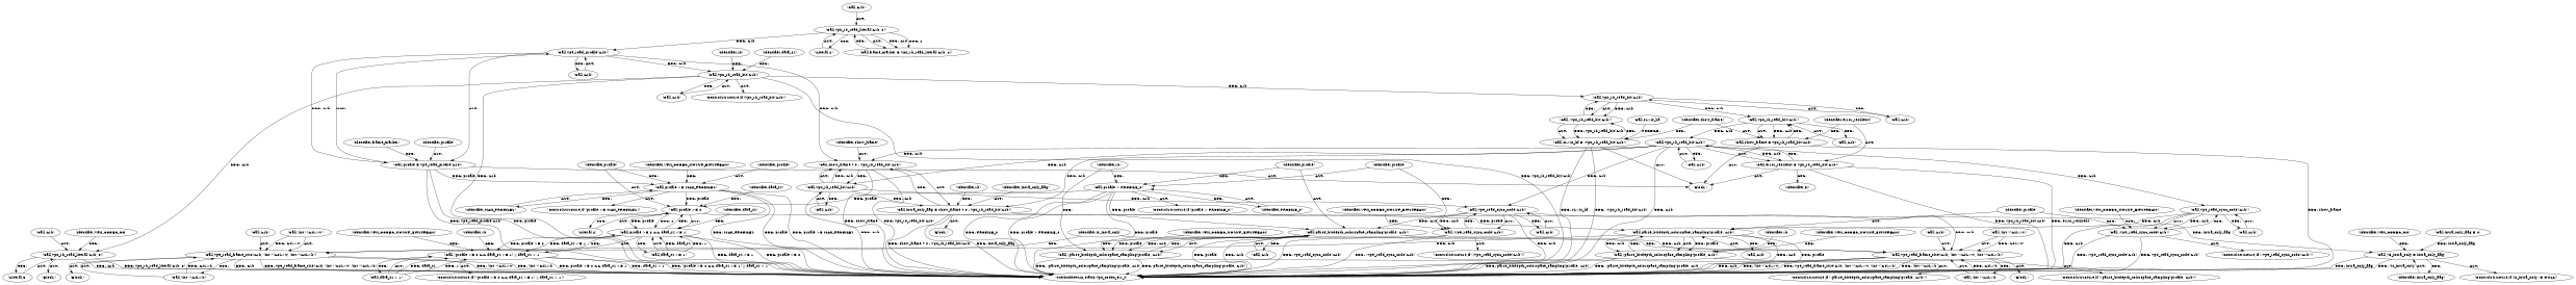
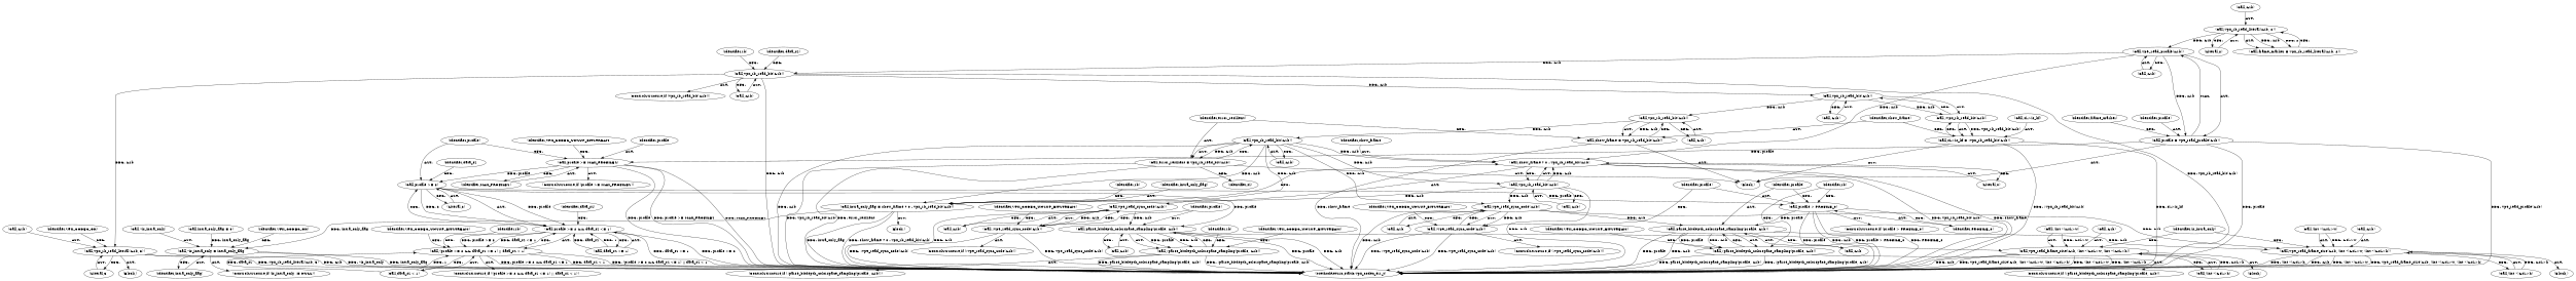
  digraph {
    n1 [label="(Call,vp9_read_profile(&rb))"]
    n2 [label="(Call,profile = vp9_read_profile(&rb))"]
    n3 [label="(Call,vpx_rb_read_bit(&rb))"]
    n4 [label="(Call,&rb)"]
    n5 [label="(Call,show_frame ? 0 : vpx_rb_read_bit(&rb))"]
    n6 [label="(MethodReturn,static vpx_codec_err_t)"]
    n7 [label="(Call,profile >= MAX_PROFILES)"]
    n8 [label="(Block,)"]
    n9 [label="(Call,vpx_rb_read_literal(&rb, 3))"]
    n10 [label="(Call,vpx_rb_read_bit(&rb))"]
    n11 [label="(Call,&rb)"]
    n12 [label="(ControlStructure,if (vpx_rb_read_bit(&rb)))"]
    n13 [label="(Call,vpx_rb_read_literal(&rb, 2))"]
    n14 [label="(Literal,2)"]
    n15 [label="(Call,frame_marker = vpx_rb_read_literal(&rb, 2))"]
    n16 [label="(Call,profile >= 2)"]
    n17 [label="(Identifier,MAX_PROFILES)"]
    n18 [label="(ControlStructure,if (profile >= MAX_PROFILES))"]
    n19 [label="(Call,profile >= 2 && data_sz <= 1)"]
    n20 [label="(Call,parse_bitdepth_colorspace_sampling(profile, &rb))"]
    n21 [label="(Call,profile > PROFILE_0)"]
    n22 [label="(Literal,2)"]
    n23 [label="(Call,(profile >= 2 && data_sz <= 1) || data_sz < 1)"]
    n24 [label="(Call,data_sz <= 1)"]
    n25 [label="(Call,!parse_bitdepth_colorspace_sampling(profile, &rb))"]
    n26 [label="(Call,vp9_read_frame_size(&rb, (int *)&si->w, (int *)&si->h))"]
    n27 [label="(Call,&rb)"]
    n28 [label="(Call,parse_bitdepth_colorspace_sampling(profile, &rb))"]
    n29 [label="(ControlStructure,if (profile > PROFILE_0))"]
    n30 [label="(Identifier,PROFILE_0)"]
    n31 [label="(Call,data_sz < 1)"]
    n32 [label="(ControlStructure,if ((profile >= 2 && data_sz <= 1) || data_sz < 1))"]
    n33 [label="(ControlStructure,if (!parse_bitdepth_colorspace_sampling(profile, &rb)))"]
    n34 [label="(Block,)"]
    n35 [label="(Call,(int *)&si->h)"]
    n36 [label="(Call,!parse_bitdepth_colorspace_sampling(profile, &rb))"]
    n37 [label="(Call,vp9_read_frame_size(&rb, (int *)&si->w, (int *)&si->h))"]
    n38 [label="(Call,&rb)"]
    n39 [label="(ControlStructure,if (!parse_bitdepth_colorspace_sampling(profile, &rb)))"]
    n40 [label="(Call,(int *)&si->h)"]
    n41 [label="(Block,)"]
    n42 [label="(Literal,3)"]
    n43 [label="(Block,)"]
    n44 [label="(Call,!vpx_rb_read_bit(&rb))"]
    n45 [label="(Call,vpx_rb_read_bit(&rb))"]
    n46 [label="(Call,&rb)"]
    n47 [label="(Call,si->is_kf = !vpx_rb_read_bit(&rb))"]
    n48 [label="(Call,show_frame = vpx_rb_read_bit(&rb))"]
    n49 [label="(Call,vpx_rb_read_bit(&rb))"]
    n50 [label="(Call,&rb)"]
    n51 [label="(Call,error_resilient = vpx_rb_read_bit(&rb))"]
    n52 [label="(Call,vp9_read_sync_code(&rb))"]
    n53 [label="(Call,intra_only_flag = show_frame ? 0 : vpx_rb_read_bit(&rb))"]
    n54 [label="(Call,vpx_rb_read_bit(&rb))"]
    n55 [label="(Call,vp9_read_sync_code(&rb))"]
    n56 [label="(Call,&rb)"]
    n57 [label="(Identifier,si)"]
    n58 [label="(Call,!vp9_read_sync_code(&rb))"]
    n59 [label="(Call,&rb)"]
    n60 [label="(Call,*is_intra_only = intra_only_flag)"]
    n61 [label="(Block,)"]
+   n62 [label="(Literal,0)"]
    n63 [label="(Call,&rb)"]
    n64 [label="(Call,!vp9_read_sync_code(&rb))"]
    n65 [label="(Call,&rb)"]
    n66 [label="(ControlStructure,if (!vp9_read_sync_code(&rb)))"]
    n67 [label="(ControlStructure,if (is_intra_only != NULL))"]
    n68 [label="(Identifier,intra_only_flag)"]
    n69 [label="(ControlStructure,if (!vp9_read_sync_code(&rb)))"]
    n70 [label="(Identifier,rb)"]
    n71 [label="(Identifier,VPX_CODEC_UNSUP_BITSTREAM)"]
    n72 [label="(Identifier,rb)"]
    n73 [label="(Identifier,VPX_CODEC_UNSUP_BITSTREAM)"]
    n74 [label="(Call,&rb)"]
    n75 [label="(Identifier,error_resilient)"]
    n76 [label="(Identifier,profile)"]
    n77 [label="(Call,si->is_kf)"]
    n78 [label="(Identifier,VPX_CODEC_OK)"]
    n79 [label="(Identifier,show_frame)"]
    n80 [label="(Identifier,VPX_CODEC_UNSUP_BITSTREAM)"]
    n81 [label="(Identifier,is_intra_only)"]
    n82 [label="(Identifier,frame_marker)"]
    n83 [label="(Identifier,profile)"]
    n84 [label="(Identifier,profile)"]
    n85 [label="(Identifier,VPX_CODEC_UNSUP_BITSTREAM)"]
    n86 [label="(Identifier,VPX_CODEC_OK)"]
    n87 [label="(Call,&rb)"]
    n88 [label="(Identifier,rb)"]
+   n89 [label="(Call,*is_intra_only)"]
    n90 [label="(Call,(int *)&si->w)"]
    n91 [label="(Identifier,profile)"]
    n92 [label="(Identifier,rb)"]
    n93 [label="(Identifier,intra_only_flag)"]
    n94 [label="(Identifier,show_frame)"]
    n95 [label="(Call,(int *)&si->w)"]
    n96 [label="(Identifier,rb)"]
    n97 [label="(Identifier,data_sz)"]
    n98 [label="(Call,&rb)"]
    n99 [label="(Identifier,profile)"]
    n100 [label="(Identifier,profile)"]
    n101 [label="(Identifier,data_sz)"]
    n102 [label="(Call,intra_only_flag = 0)"]
    n103 [label="(Identifier,data_sz)"]
    n104 [label="(Identifier,VPX_CODEC_UNSUP_BITSTREAM)"]
    n105 [label="(Call,&rb)"]
    n106 [label="(Identifier,VPX_CODEC_UNSUP_BITSTREAM)"]
    n1 -> n2 [label="AST: "]
    n1 -> n2 [label="DDG: &rb"]
    n1 -> n3 [label="DDG: &rb"]
    n1 -> n4 [label="CFG: "]
    n1 -> n5 [label="DDG: &rb"]
    n2 -> n1 [label="MAX: "]
    n2 -> n6 [label="DDG: vp9_read_profile(&rb)"]
    n2 -> n6 [label="DDG: profile"]
    n2 -> n7 [label="DDG: profile"]
    n2 -> n8 [label="AST: "]
    n3 -> n6 [label="DDG: &rb"]
    n3 -> n6 [label="DDG: vpx_rb_read_bit(&rb)"]
    n3 -> n9 [label="DDG: &rb"]
    n3 -> n10 [label="DDG: &rb"]
    n3 -> n11 [label="CFG: "]
    n3 -> n12 [label="AST: "]
    n4 -> n1 [label="AST: "]
    n5 -> n6 [label="DDG: vpx_rb_read_bit(&rb)"]
    n5 -> n6 [label="DDG: show_frame"]
    n5 -> n53 [label="AST: "]
    n5 -> n54 [label="CFG: "]
+   n5 -> n62 [label="CFG: "]
    n7 -> n6 [label="DDG: profile >= MAX_PROFILES"]
    n7 -> n6 [label="DDG: MAX_PROFILES"]
    n7 -> n6 [label="DDG: profile"]
    n7 -> n16 [label="DDG: profile"]
    n7 -> n17 [label="CFG: "]
    n7 -> n18 [label="AST: "]
    n9 -> n6 [label="DDG: vpx_rb_read_literal(&rb, 3)"]
    n9 -> n6 [label="DDG: &rb"]
    n9 -> n42 [label="CFG: "]
    n9 -> n43 [label="AST: "]
    n10 -> n44 [label="AST: "]
    n10 -> n44 [label="DDG: &rb"]
    n10 -> n45 [label="DDG: &rb"]
    n10 -> n46 [label="CFG: "]
    n11 -> n3 [label="AST: "]
    n13 -> n1 [label="DDG: &rb"]
    n13 -> n14 [label="CFG: "]
    n13 -> n15 [label="AST: "]
    n13 -> n15 [label="DDG: &rb"]
    n13 -> n15 [label="DDG: 2"]
    n14 -> n13 [label="AST: "]
    n15 -> n13 [label="CFG: "]
    n16 -> n19 [label="AST: "]
    n16 -> n19 [label="DDG: profile"]
    n16 -> n19 [label="DDG: 2"]
    n16 -> n20 [label="DDG: profile"]
-   n21 -> n16 [label="DDG: profile"]
+   n16 -> n21 [label="DDG: profile"]
    n16 -> n22 [label="CFG: "]
    n17 -> n7 [label="AST: "]
    n19 -> n6 [label="DDG: profile >= 2"]
    n19 -> n6 [label="DDG: data_sz <= 1"]
    n19 -> n16 [label="CFG: "]
    n19 -> n23 [label="AST: "]
    n19 -> n23 [label="DDG: profile >= 2"]
    n19 -> n23 [label="DDG: data_sz <= 1"]
    n19 -> n24 [label="CFG: "]
    n20 -> n6 [label="DDG: profile"]
    n20 -> n6 [label="DDG: &rb"]
    n20 -> n25 [label="AST: "]
    n20 -> n25 [label="DDG: profile"]
    n20 -> n25 [label="DDG: &rb"]
    n20 -> n26 [label="DDG: &rb"]
    n20 -> n27 [label="CFG: "]
    n21 -> n6 [label="DDG: profile"]
    n21 -> n6 [label="DDG: PROFILE_0"]
    n21 -> n6 [label="DDG: profile > PROFILE_0"]
    n21 -> n28 [label="DDG: profile"]
    n21 -> n29 [label="AST: "]
    n21 -> n30 [label="CFG: "]
    n22 -> n16 [label="AST: "]
    n23 -> n6 [label="DDG: (profile >= 2 && data_sz <= 1) || data_sz < 1"]
    n23 -> n6 [label="DDG: profile >= 2 && data_sz <= 1"]
    n23 -> n6 [label="DDG: data_sz < 1"]
    n23 -> n19 [label="CFG: "]
    n23 -> n31 [label="CFG: "]
    n23 -> n32 [label="AST: "]
    n24 -> n19 [label="AST: "]
    n24 -> n19 [label="DDG: data_sz"]
    n24 -> n19 [label="DDG: 1"]
    n25 -> n6 [label="DDG: parse_bitdepth_colorspace_sampling(profile, &rb)"]
    n25 -> n6 [label="DDG: !parse_bitdepth_colorspace_sampling(profile, &rb)"]
    n25 -> n20 [label="CFG: "]
    n25 -> n33 [label="AST: "]
    n26 -> n6 [label="DDG: (int *)&si->w"]
    n26 -> n6 [label="DDG: (int *)&si->h"]
    n26 -> n6 [label="DDG: &rb"]
    n26 -> n6 [label="DDG: vp9_read_frame_size(&rb, (int *)&si->w, (int *)&si->h)"]
    n26 -> n34 [label="AST: "]
    n26 -> n35 [label="CFG: "]
    n27 -> n20 [label="AST: "]
    n28 -> n6 [label="DDG: profile"]
    n28 -> n6 [label="DDG: &rb"]
    n28 -> n36 [label="AST: "]
    n28 -> n36 [label="DDG: profile"]
    n28 -> n36 [label="DDG: &rb"]
    n28 -> n37 [label="DDG: &rb"]
    n28 -> n38 [label="CFG: "]
    n30 -> n21 [label="AST: "]
    n31 -> n23 [label="AST: "]
    n31 -> n23 [label="DDG: data_sz"]
    n31 -> n23 [label="DDG: 1"]
    n35 -> n26 [label="AST: "]
    n35 -> n26 [label="DDG: &si->h"]
    n36 -> n6 [label="DDG: !parse_bitdepth_colorspace_sampling(profile, &rb)"]
    n36 -> n6 [label="DDG: parse_bitdepth_colorspace_sampling(profile, &rb)"]
    n36 -> n28 [label="CFG: "]
    n36 -> n39 [label="AST: "]
    n37 -> n6 [label="DDG: (int *)&si->h"]
    n37 -> n6 [label="DDG: &rb"]
    n37 -> n6 [label="DDG: (int *)&si->w"]
    n37 -> n6 [label="DDG: vp9_read_frame_size(&rb, (int *)&si->w, (int *)&si->h)"]
    n37 -> n40 [label="CFG: "]
    n37 -> n41 [label="AST: "]
    n38 -> n28 [label="AST: "]
    n40 -> n37 [label="AST: "]
    n40 -> n37 [label="DDG: &si->h"]
    n42 -> n9 [label="AST: "]
    n44 -> n10 [label="CFG: "]
    n44 -> n47 [label="AST: "]
    n44 -> n47 [label="DDG: vpx_rb_read_bit(&rb)"]
    n45 -> n48 [label="AST: "]
    n45 -> n48 [label="DDG: &rb"]
    n45 -> n49 [label="DDG: &rb"]
    n45 -> n50 [label="CFG: "]
    n46 -> n10 [label="AST: "]
    n47 -> n6 [label="DDG: si->is_kf"]
    n47 -> n6 [label="DDG: !vpx_rb_read_bit(&rb)"]
    n47 -> n8 [label="AST: "]
    n47 -> n44 [label="CFG: "]
    n48 -> n6 [label="DDG: show_frame"]
    n48 -> n8 [label="AST: "]
    n48 -> n45 [label="CFG: "]
    n49 -> n5 [label="DDG: &rb"]
    n49 -> n6 [label="DDG: &rb"]
    n49 -> n51 [label="AST: "]
    n49 -> n51 [label="DDG: &rb"]
    n49 -> n52 [label="DDG: &rb"]
    n49 -> n53 [label="DDG: &rb"]
    n49 -> n54 [label="DDG: &rb"]
    n49 -> n55 [label="DDG: &rb"]
    n49 -> n56 [label="CFG: "]
    n50 -> n45 [label="AST: "]
    n51 -> n6 [label="DDG: vpx_rb_read_bit(&rb)"]
    n51 -> n6 [label="DDG: error_resilient"]
    n51 -> n8 [label="AST: "]
    n51 -> n49 [label="CFG: "]
    n51 -> n57 [label="CFG: "]
    n52 -> n6 [label="DDG: &rb"]
    n52 -> n20 [label="DDG: &rb"]
    n52 -> n58 [label="AST: "]
    n52 -> n58 [label="DDG: &rb"]
    n52 -> n59 [label="CFG: "]
    n53 -> n5 [label="CFG: "]
    n53 -> n6 [label="DDG: show_frame ? 0 : vpx_rb_read_bit(&rb)"]
    n53 -> n6 [label="DDG: intra_only_flag"]
    n53 -> n60 [label="DDG: intra_only_flag"]
    n53 -> n61 [label="AST: "]
    n54 -> n5 [label="AST: "]
    n54 -> n5 [label="DDG: &rb"]
    n54 -> n6 [label="DDG: &rb"]
    n54 -> n53 [label="DDG: &rb"]
    n54 -> n55 [label="DDG: &rb"]
    n54 -> n63 [label="CFG: "]
    n55 -> n6 [label="DDG: &rb"]
    n55 -> n28 [label="DDG: &rb"]
    n55 -> n37 [label="DDG: &rb"]
    n55 -> n64 [label="AST: "]
    n55 -> n64 [label="DDG: &rb"]
    n55 -> n65 [label="CFG: "]
    n56 -> n49 [label="AST: "]
    n58 -> n6 [label="DDG: !vp9_read_sync_code(&rb)"]
    n58 -> n6 [label="DDG: vp9_read_sync_code(&rb)"]
    n58 -> n52 [label="CFG: "]
    n58 -> n66 [label="AST: "]
    n59 -> n52 [label="AST: "]
    n60 -> n6 [label="DDG: intra_only_flag"]
    n60 -> n6 [label="DDG: *is_intra_only"]
    n60 -> n67 [label="AST: "]
    n60 -> n68 [label="CFG: "]
+   n62 -> n5 [label="AST: "]
    n63 -> n54 [label="AST: "]
    n64 -> n6 [label="DDG: !vp9_read_sync_code(&rb)"]
    n64 -> n6 [label="DDG: vp9_read_sync_code(&rb)"]
    n64 -> n55 [label="CFG: "]
    n64 -> n69 [label="AST: "]
    n65 -> n55 [label="AST: "]
    n68 -> n60 [label="AST: "]
    n70 -> n25 [label="CFG: "]
    n71 -> n36 [label="CFG: "]
    n72 -> n21 [label="CFG: "]
    n72 -> n36 [label="CFG: "]
    n73 -> n7 [label="CFG: "]
    n74 -> n26 [label="AST: "]
    n75 -> n48 [label="CFG: "]
    n75 -> n51 [label="AST: "]
    n76 -> n21 [label="AST: "]
    n76 -> n64 [label="CFG: "]
-   n77 -> n47 [label="PROFILE: "]
+   n77 -> n47 [label="AST: "]
    n78 -> n9 [label="CFG: "]
    n79 -> n47 [label="CFG: "]
    n79 -> n48 [label="AST: "]
    n80 -> n58 [label="CFG: "]
    n81 -> n26 [label="CFG: "]
    n81 -> n37 [label="CFG: "]
    n82 -> n2 [label="CFG: "]
    n83 -> n2 [label="AST: "]
    n84 -> n20 [label="AST: "]
    n84 -> n58 [label="CFG: "]
    n85 -> n23 [label="CFG: "]
    n86 -> n60 [label="CFG: "]
    n87 -> n37 [label="AST: "]
    n88 -> n23 [label="CFG: "]
+   n89 -> n60 [label="AST: "]
    n90 -> n37 [label="AST: "]
    n90 -> n37 [label="DDG: &si->w"]
    n91 -> n7 [label="AST: "]
    n92 -> n53 [label="CFG: "]
    n93 -> n53 [label="AST: "]
    n94 -> n5 [label="AST: "]
    n95 -> n26 [label="AST: "]
    n95 -> n26 [label="DDG: &si->w"]
    n96 -> n3 [label="CFG: "]
    n97 -> n19 [label="CFG: "]
    n98 -> n13 [label="AST: "]
    n99 -> n21 [label="CFG: "]
    n99 -> n28 [label="AST: "]
    n100 -> n7 [label="CFG: "]
    n100 -> n16 [label="AST: "]
    n101 -> n16 [label="CFG: "]
    n102 -> n60 [label="DDG: intra_only_flag"]
    n103 -> n3 [label="CFG: "]
    n104 -> n64 [label="CFG: "]
    n105 -> n9 [label="AST: "]
    n106 -> n25 [label="CFG: "]
  }
